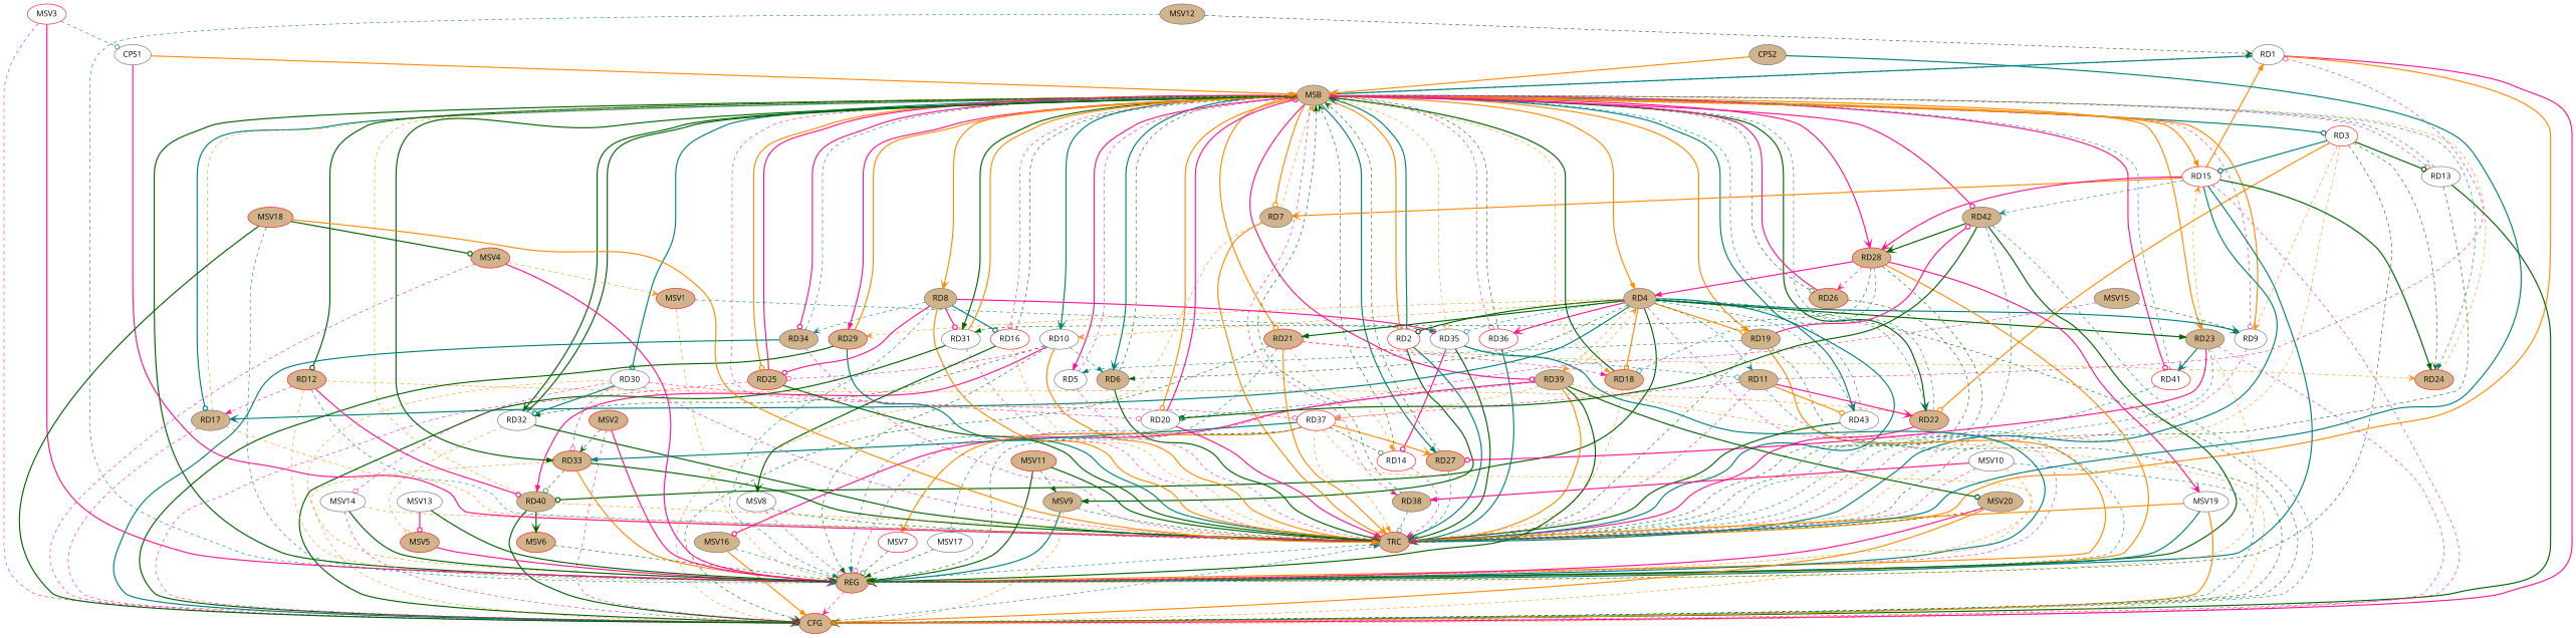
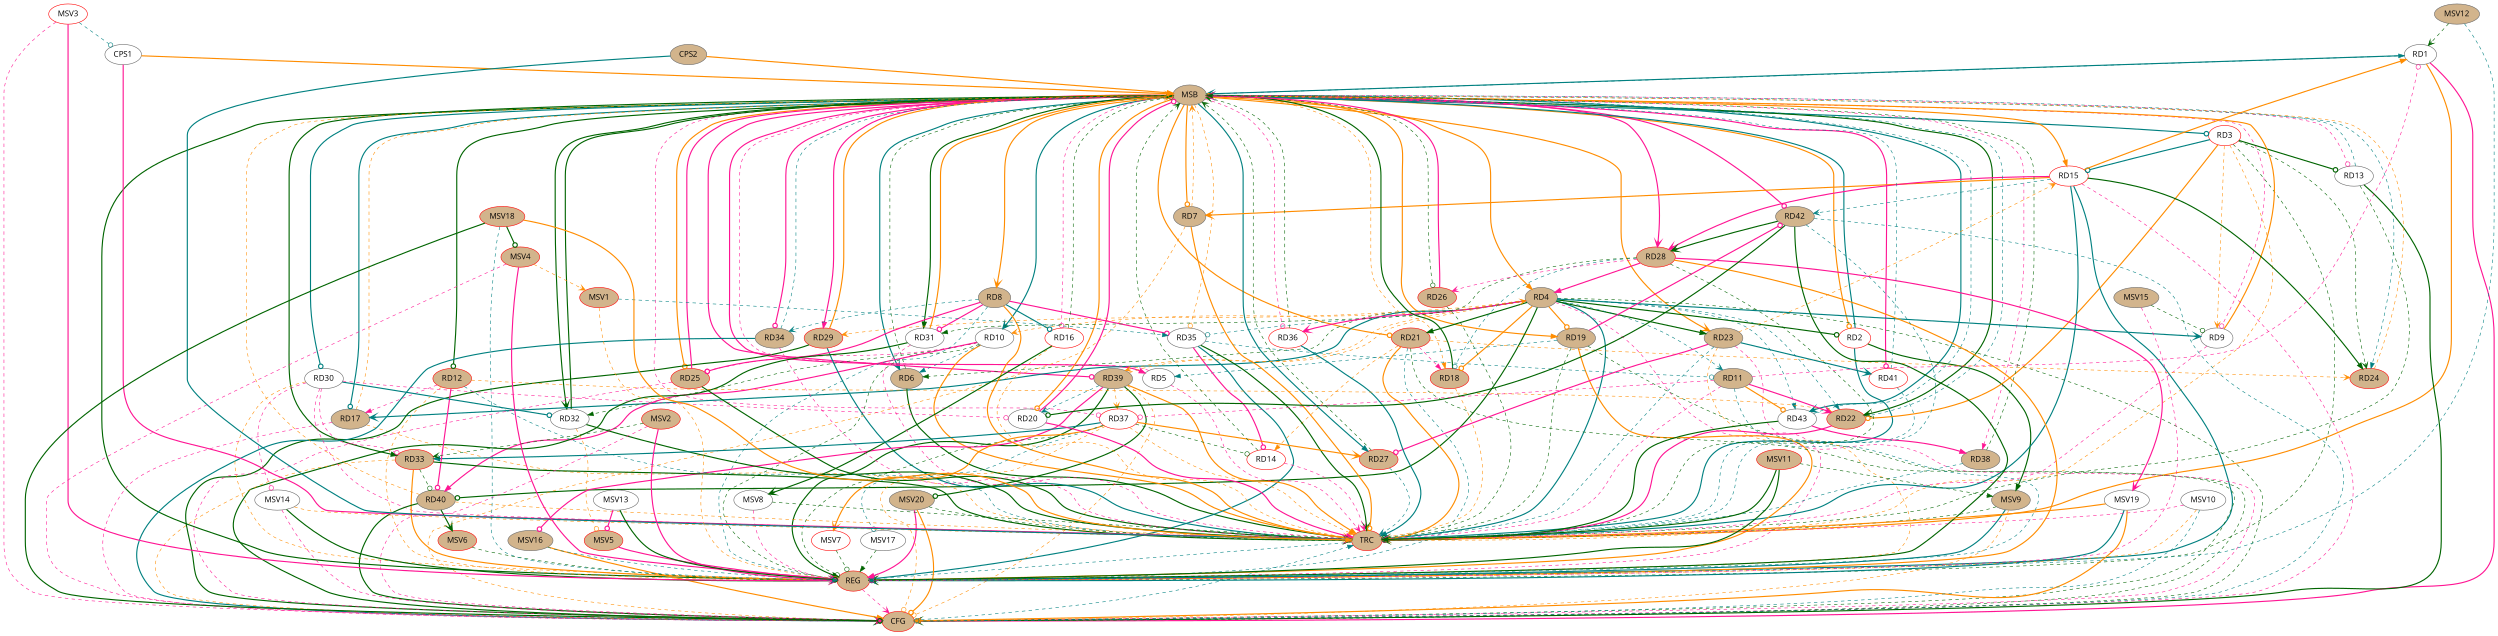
  strict digraph {
    fontname="Open Sans"
    node [color=gray40 fillcolor=tan fontname="Open Sans" style=filled]
    edge [arrowhead=odot color=darkorange fontname="Open Sans" style=dashed]
    n1 [fillcolor=white label=RD1]
    n2 [label=MSB]
    n3 [color=red label=CFG]
    n4 [color=red label=TRC]
    n5 [color=red fillcolor=white label=RD2]
    n6 [color=red fillcolor=white label=RD3]
    n7 [fillcolor=white label=RD9]
    n8 [fillcolor=white label=RD13]
    n9 [color=red fillcolor=white label=RD15]
    n10 [color=red label=RD22]
    n11 [color=red label=RD24]
    n12 [color=red label=REG]
    n13 [label=RD4]
    n14 [label=RD6]
    n15 [fillcolor=white label=RD10]
    n16 [label=RD17]
    n17 [color=red label=RD18]
    n18 [label=RD19]
    n19 [color=red label=RD21]
    n20 [label=RD23]
    n21 [color=red label=RD29]
    n22 [fillcolor=white label=RD35]
    n23 [color=red fillcolor=white label=RD36]
    n24 [label=RD39]
    n25 [fillcolor=white label=RD43]
    n26 [fillcolor=white label=RD5]
    n27 [label=RD7]
    n28 [label=RD8]
    n29 [color=red fillcolor=white label=RD16]
    n30 [color=red label=RD25]
    n31 [fillcolor=white label=RD31]
    n32 [label=RD34]
    n33 [fillcolor=white label=RD32]
    n34 [color=red fillcolor=white label=RD37]
    n35 [color=red label=RD12]
    n36 [color=red label=RD28]
    n37 [label=RD42]
    n38 [fillcolor=white label=RD20]
    n39 [color=red label=RD27]
    n40 [color=red fillcolor=white label=RD41]
    n41 [color=red label=RD26]
    n42 [fillcolor=white label=RD30]
    n43 [color=red label=RD33]
    n44 [label=RD38]
    n45 [label=MSV9]
    n46 [label=RD11]
    n47 [label=RD40]
    n48 [color=red fillcolor=white label=RD14]
    n49 [label=MSV16]
    n50 [label=MSV20]
    n51 [color=red label=MSV6]
    n52 [fillcolor=white label=MSV8]
    n53 [color=red label=MSV5]
    n54 [color=red fillcolor=white label=MSV7]
    n55 [fillcolor=white label=MSV17]
    n56 [fillcolor=white label=MSV19]
    n57 [fillcolor=white label=MSV14]
    n58 [fillcolor=white label=CPS1]
    n59 [label=CPS2]
    n60 [color=red label=MSV1]
    n61 [color=red label=MSV2]
    n62 [color=red fillcolor=white label=MSV3]
    n63 [color=red label=MSV4]
    n64 [fillcolor=white label=MSV10]
    n65 [color=red label=MSV11]
    n66 [label=MSV12]
    n67 [fillcolor=white label=MSV13]
    n68 [label=MSV15]
    n69 [color=red label=MSV18]
    n1 -> n2 [arrowhead=vee color=teal style=bold]
    n1 -> n3 [arrowhead=normal color=deeppink style=bold]
    n1 -> n4 [style=bold]
    n2 -> n1 [arrowhead=normal color=teal]
    n2 -> n5 [style=bold]
    n2 -> n6 [color=teal style=bold]
    n2 -> n7 [color=deeppink]
    n2 -> n8 [color=deeppink]
    n2 -> n9 [arrowhead=normal style=bold]
    n2 -> n10 [arrowhead=vee color=darkgreen style=bold]
    n2 -> n11 [arrowhead=normal color=teal]
    n2 -> n12 [arrowhead=vee color=darkgreen style=bold]
    n2 -> n13 [arrowhead=normal style=bold]
    n2 -> n14 [arrowhead=vee color=teal style=bold]
    n2 -> n15 [arrowhead=vee color=teal style=bold]
    n2 -> n16 [color=teal style=bold]
    n2 -> n17 [arrowhead=normal]
    n2 -> n18 [arrowhead=normal style=bold]
    n2 -> n19 [style=bold]
    n2 -> n20 [arrowhead=vee style=bold]
    n2 -> n21 [arrowhead=normal color=deeppink style=bold]
    n2 -> n22
    n2 -> n23 [color=deeppink]
    n2 -> n24 [color=deeppink style=bold]
    n2 -> n25 [arrowhead=vee color=teal style=bold]
    n2 -> n26 [arrowhead=normal color=deeppink style=bold]
    n2 -> n27 [style=bold]
    n2 -> n28 [arrowhead=vee style=bold]
    n2 -> n29 [color=deeppink]
    n2 -> n30 [style=bold]
    n2 -> n31 [arrowhead=normal color=darkgreen style=bold]
    n2 -> n32 [color=deeppink style=bold]
    n2 -> n33 [arrowhead=vee color=darkgreen style=bold]
    n2 -> n34 [color=deeppink]
    n2 -> n35 [color=darkgreen style=bold]
    n2 -> n36 [arrowhead=vee color=deeppink style=bold]
    n2 -> n37 [color=deeppink style=bold]
    n2 -> n38 [style=bold]
    n2 -> n39 [arrowhead=normal color=teal style=bold]
    n2 -> n40 [color=deeppink style=bold]
    n2 -> n41 [color=darkgreen]
    n2 -> n42 [color=teal style=bold]
    n2 -> n43 [arrowhead=normal color=darkgreen style=bold]
    n2 -> n44 [arrowhead=normal color=deeppink]
    n3 -> n4 [arrowhead=normal color=teal]
    n4 -> n12 [arrowhead=normal color=teal]
    n5 -> n2 [arrowhead=vee color=teal style=bold]
    n5 -> n4 [color=teal style=bold]
    n5 -> n45 [arrowhead=normal color=darkgreen style=bold]
    n6 -> n4
    n6 -> n7 [arrowhead=vee]
    n6 -> n8 [color=darkgreen style=bold]
    n6 -> n9 [color=teal style=bold]
    n6 -> n10 [style=bold]
    n6 -> n11 [arrowhead=vee color=darkgreen]
    n6 -> n12 [arrowhead=normal color=darkgreen]
    n7 -> n2 [style=bold]
    n7 -> n4 [arrowhead=normal color=deeppink]
    n8 -> n2 [arrowhead=vee color=teal]
    n8 -> n3 [arrowhead=vee color=darkgreen style=bold]
    n8 -> n4 [arrowhead=normal color=darkgreen]
    n9 -> n1 [arrowhead=normal style=bold]
    n9 -> n3 [arrowhead=normal color=deeppink]
    n9 -> n4 [arrowhead=normal color=teal style=bold]
    n9 -> n11 [arrowhead=normal color=darkgreen style=bold]
    n9 -> n12 [color=teal style=bold]
    n9 -> n27 [arrowhead=vee style=bold]
    n9 -> n36 [arrowhead=vee color=deeppink style=bold]
    n9 -> n37 [arrowhead=vee color=teal]
    n10 -> n2 [arrowhead=normal color=teal]
    n10 -> n4 [color=deeppink style=bold]
    n11 -> n2 [arrowhead=vee]
    n12 -> n3 [arrowhead=vee color=deeppink]
    n13 -> n3 [arrowhead=normal color=darkgreen]
    n13 -> n4 [arrowhead=vee color=teal style=bold]
    n13 -> n5 [color=darkgreen style=bold]
    n13 -> n7 [arrowhead=vee color=teal style=bold]
    n13 -> n10 [arrowhead=normal color=teal]
    n13 -> n12 [arrowhead=vee color=deeppink]
    n13 -> n14 [arrowhead=normal color=darkgreen]
    n13 -> n15 [arrowhead=vee]
    n13 -> n16 [arrowhead=vee color=teal style=bold]
    n13 -> n17 [style=bold]
    n13 -> n18 [style=bold]
    n13 -> n19 [arrowhead=normal color=darkgreen style=bold]
    n13 -> n20 [arrowhead=normal color=darkgreen style=bold]
    n13 -> n21 [arrowhead=vee]
    n13 -> n22 [color=teal]
    n13 -> n23 [arrowhead=vee color=deeppink style=bold]
    n13 -> n24 [arrowhead=vee]
    n13 -> n25 [arrowhead=normal color=teal]
    n13 -> n46 [arrowhead=vee color=teal]
    n13 -> n47 [color=darkgreen style=bold]
    n14 -> n2 [arrowhead=normal color=darkgreen]
    n14 -> n4 [arrowhead=normal color=darkgreen style=bold]
    n15 -> n4 [arrowhead=vee style=bold]
    n15 -> n12 [arrowhead=normal color=darkgreen]
    n15 -> n14 [arrowhead=normal color=teal]
    n15 -> n30 [color=deeppink]
    n15 -> n33 [arrowhead=normal color=darkgreen]
    n15 -> n47 [arrowhead=normal color=deeppink style=bold]
    n16 -> n2 [arrowhead=vee]
    n16 -> n3 [arrowhead=normal color=deeppink]
    n16 -> n4
    n17 -> n2 [arrowhead=normal color=darkgreen style=bold]
    n17 -> n4
    n18 -> n3 [arrowhead=vee color=darkgreen]
    n18 -> n4 [arrowhead=normal color=darkgreen]
    n18 -> n12 [arrowhead=vee style=bold]
    n18 -> n26 [arrowhead=normal color=teal]
    n18 -> n37 [color=deeppink style=bold]
    n19 -> n3 [arrowhead=vee color=darkgreen]
    n19 -> n4 [arrowhead=vee style=bold]
    n19 -> n11 [arrowhead=vee]
    n19 -> n12 [arrowhead=normal color=teal]
    n19 -> n17 [arrowhead=normal color=deeppink]
    n19 -> n48 [arrowhead=normal]
    n20 -> n3 [arrowhead=vee color=deeppink]
    n20 -> n4 [arrowhead=vee color=teal]
    n20 -> n9 [arrowhead=vee]
    n20 -> n12
    n20 -> n39 [color=deeppink style=bold]
    n20 -> n40 [arrowhead=vee color=teal style=bold]
    n21 -> n2 [arrowhead=vee style=bold]
    n21 -> n3 [arrowhead=normal color=darkgreen style=bold]
    n21 -> n4 [arrowhead=normal color=teal style=bold]
    n22 -> n4 [arrowhead=vee color=darkgreen style=bold]
    n22 -> n12 [arrowhead=vee color=teal style=bold]
    n22 -> n46 [color=teal]
    n22 -> n48 [color=deeppink style=bold]
    n23 -> n2 [arrowhead=vee color=darkgreen]
    n23 -> n4 [arrowhead=normal color=teal style=bold]
    n24 -> n3
    n24 -> n4 [arrowhead=normal style=bold]
    n24 -> n12 [arrowhead=normal color=darkgreen style=bold]
    n24 -> n13 [arrowhead=vee]
    n24 -> n34 [arrowhead=vee]
    n24 -> n38 [arrowhead=vee color=teal]
    n24 -> n49 [color=deeppink style=bold]
    n24 -> n50 [color=darkgreen style=bold]
    n25 -> n2 [arrowhead=normal color=teal]
    n25 -> n4 [arrowhead=vee color=darkgreen style=bold]
    n26 -> n2 [color=deeppink]
    n26 -> n4 [arrowhead=vee color=deeppink]
    n27 -> n2 [arrowhead=vee]
    n27 -> n3 [arrowhead=vee]
    n27 -> n4 [style=bold]
    n28 -> n4 [style=bold]
    n28 -> n12 [arrowhead=normal color=teal]
    n28 -> n22 [color=deeppink style=bold]
    n28 -> n29 [color=teal style=bold]
    n28 -> n30 [color=deeppink style=bold]
    n28 -> n31 [color=deeppink style=bold]
    n28 -> n32 [arrowhead=vee color=teal]
    n29 -> n2 [color=darkgreen]
    n29 -> n4 [arrowhead=normal]
    n29 -> n52 [arrowhead=vee color=darkgreen style=bold]
    n30 -> n2 [color=deeppink style=bold]
    n30 -> n3 [arrowhead=vee color=deeppink]
    n30 -> n4 [color=darkgreen style=bold]
    n31 -> n2 [arrowhead=vee style=bold]
    n31 -> n3 [color=darkgreen style=bold]
    n31 -> n4 [color=deeppink]
    n32 -> n2 [arrowhead=normal color=teal]
    n32 -> n3 [arrowhead=vee color=teal style=bold]
    n32 -> n4 [arrowhead=normal color=deeppink]
    n33 -> n2 [arrowhead=normal color=darkgreen style=bold]
    n33 -> n4 [arrowhead=vee color=darkgreen style=bold]
    n33 -> n53
    n34 -> n3
    n34 -> n4 [arrowhead=normal]
    n34 -> n12 [color=darkgreen]
    n34 -> n39 [arrowhead=vee style=bold]
    n34 -> n43 [arrowhead=normal color=teal style=bold]
    n34 -> n48 [color=darkgreen]
    n34 -> n54 [arrowhead=vee style=bold]
    n34 -> n55 [color=teal]
    n35 -> n4 [arrowhead=vee color=teal]
    n35 -> n10 [arrowhead=vee]
    n35 -> n12 [arrowhead=vee]
    n35 -> n16 [arrowhead=normal color=deeppink]
    n35 -> n47 [color=deeppink style=bold]
    n36 -> n4 [arrowhead=normal color=darkgreen]
    n36 -> n12 [arrowhead=vee style=bold]
    n36 -> n13 [arrowhead=normal color=deeppink style=bold]
    n36 -> n17 [color=teal]
    n36 -> n31 [arrowhead=normal color=darkgreen]
    n36 -> n41 [arrowhead=vee color=deeppink]
    n36 -> n56 [arrowhead=vee color=deeppink style=bold]
    n37 -> n3 [arrowhead=vee color=teal]
    n37 -> n4 [arrowhead=vee color=teal]
    n37 -> n12 [arrowhead=vee color=darkgreen style=bold]
    n37 -> n36 [arrowhead=vee color=darkgreen style=bold]
    n37 -> n38 [color=darkgreen style=bold]
    n38 -> n2 [color=deeppink style=bold]
    n38 -> n4 [arrowhead=normal color=deeppink style=bold]
    n39 -> n2 [arrowhead=vee color=darkgreen]
    n39 -> n4 [arrowhead=vee color=teal]
    n40 -> n2 [arrowhead=vee color=teal]
    n40 -> n4 [arrowhead=normal color=teal]
    n41 -> n2 [arrowhead=vee color=deeppink style=bold]
    n41 -> n4 [color=darkgreen]
    n42 -> n4 [arrowhead=normal color=deeppink]
    n42 -> n12
    n42 -> n33 [color=teal style=bold]
    n42 -> n38 [color=deeppink]
    n42 -> n43 [color=deeppink]
    n42 -> n57 [color=deeppink]
    n43 -> n3 [arrowhead=vee]
    n43 -> n4 [arrowhead=vee color=darkgreen style=bold]
    n43 -> n12 [arrowhead=normal style=bold]
    n43 -> n47 [color=darkgreen]
    n44 -> n2 [arrowhead=normal color=darkgreen]
    n44 -> n4 [color=teal]
    n45 -> n3
    n45 -> n4 [color=darkgreen]
    n45 -> n12 [color=teal style=bold]
    n46 -> n1 [color=deeppink]
    n46 -> n4 [arrowhead=vee color=deeppink]
    n46 -> n10 [arrowhead=vee color=deeppink style=bold]
    n46 -> n12 [color=teal]
    n46 -> n25 [style=bold]
    n46 -> n34 [color=deeppink]
    n47 -> n2
    n47 -> n3 [arrowhead=vee color=darkgreen style=bold]
    n47 -> n4 [arrowhead=vee]
    n47 -> n51 [arrowhead=vee color=darkgreen style=bold]
    n48 -> n2 [arrowhead=vee color=darkgreen]
    n48 -> n4 [arrowhead=vee color=deeppink]
    n49 -> n3 [arrowhead=normal style=bold]
    n49 -> n12 [color=teal]
    n50 -> n3 [style=bold]
    n50 -> n4 [arrowhead=vee color=darkgreen]
    n50 -> n12 [arrowhead=normal color=deeppink style=bold]
    n51 -> n12 [arrowhead=normal color=darkgreen]
    n52 -> n4 [arrowhead=vee color=darkgreen]
    n52 -> n12 [color=deeppink]
    n53 -> n12 [arrowhead=normal color=deeppink style=bold]
    n54 -> n12 [color=darkgreen]
    n55 -> n12 [arrowhead=normal color=darkgreen]
    n56 -> n3 [arrowhead=normal style=bold]
    n56 -> n4 [arrowhead=normal style=bold]
    n56 -> n12 [arrowhead=vee color=teal style=bold]
    n57 -> n3 [arrowhead=normal color=deeppink]
    n57 -> n4
    n57 -> n12 [arrowhead=normal color=darkgreen style=bold]
    n58 -> n2 [arrowhead=normal style=bold]
    n58 -> n4 [arrowhead=vee color=deeppink style=bold]
    n59 -> n2 [arrowhead=normal style=bold]
    n59 -> n4 [arrowhead=normal color=teal style=bold]
    n60 -> n12
    n60 -> n22 [arrowhead=normal color=teal]
    n61 -> n3 [color=deeppink]
    n61 -> n12 [arrowhead=normal color=deeppink style=bold]
    n61 -> n43 [arrowhead=vee color=darkgreen]
    n62 -> n3 [arrowhead=vee color=deeppink]
    n62 -> n12 [arrowhead=vee color=deeppink style=bold]
    n62 -> n58 [color=teal]
    n63 -> n3 [arrowhead=vee color=deeppink]
    n63 -> n12 [arrowhead=vee color=deeppink style=bold]
    n63 -> n60 [arrowhead=vee]
    n64 -> n3 [color=teal]
    n64 -> n4 [arrowhead=normal color=deeppink]
    n64 -> n12 [arrowhead=normal]
-   n64 -> n44 [arrowhead=normal color=deeppink style=bold]
+   n25 -> n44 [arrowhead=normal color=deeppink style=bold]
    n65 -> n4 [arrowhead=normal color=darkgreen style=bold]
    n65 -> n12 [arrowhead=normal color=darkgreen style=bold]
    n65 -> n45 [arrowhead=normal color=darkgreen]
    n66 -> n1 [arrowhead=vee color=darkgreen]
    n66 -> n12 [arrowhead=vee color=teal]
    n67 -> n12 [color=darkgreen style=bold]
    n67 -> n53 [color=deeppink style=bold]
    n68 -> n7 [color=darkgreen]
    n68 -> n12 [color=deeppink]
    n69 -> n3 [color=darkgreen style=bold]
    n69 -> n4 [arrowhead=normal style=bold]
    n69 -> n12 [arrowhead=vee color=teal]
    n69 -> n63 [color=darkgreen style=bold]
  }
